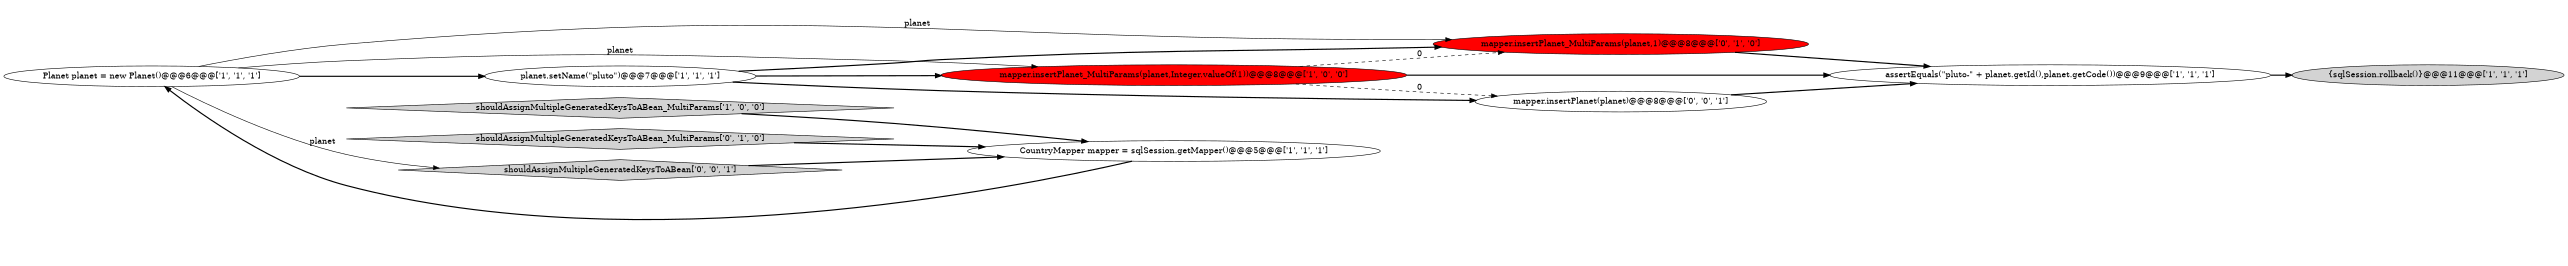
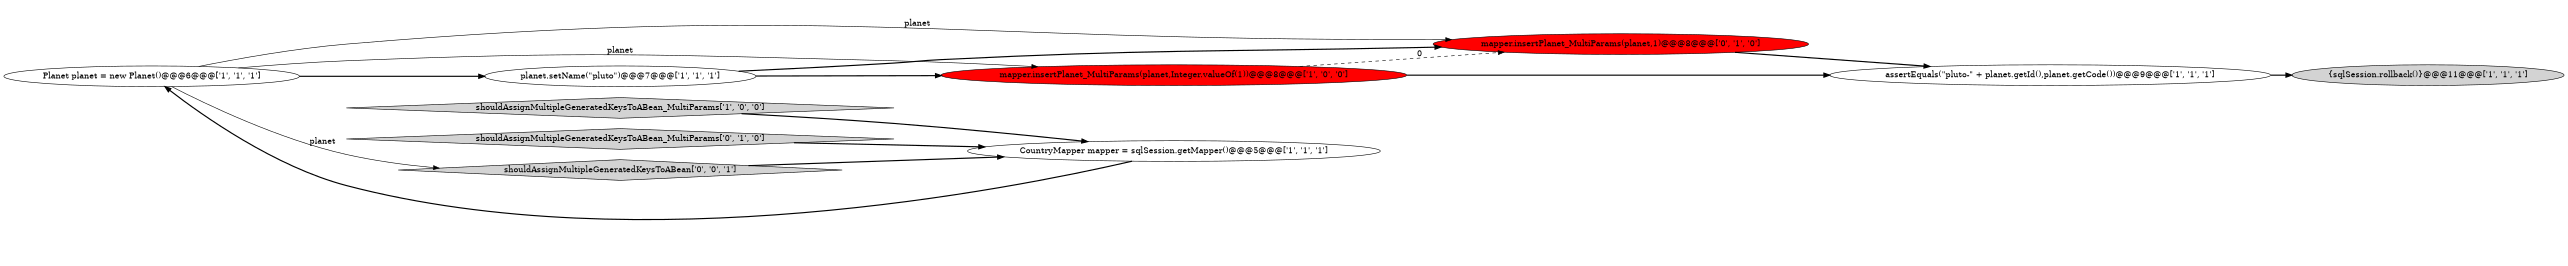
  digraph {
    rankdir=LR
    node [fillcolor=white shape=ellipse style=filled]
    edge [style=bold]
    n1 [fillcolor=lightgray label="{sqlSession.rollback()}@@@11@@@['1', '1', '1']"]
    n2 [label="Planet planet = new Planet()@@@6@@@['1', '1', '1']"]
    n3 [label="planet.setName(\"pluto\")@@@7@@@['1', '1', '1']"]
    n4 [fillcolor=red label="mapper.insertPlanet_MultiParams(planet,1)@@@8@@@['0', '1', '0']"]
    n5 [fillcolor=red label="mapper.insertPlanet_MultiParams(planet,Integer.valueOf(1))@@@8@@@['1', '0', '0']"]
    n6 [fillcolor=lightgray label="shouldAssignMultipleGeneratedKeysToABean['0', '0', '1']" shape=diamond]
-   n7 [label="mapper.insertPlanet(planet)@@@8@@@['0', '0', '1']"]
    n8 [label="assertEquals(\"pluto-\" + planet.getId(),planet.getCode())@@@9@@@['1', '1', '1']"]
    n9 [label="CountryMapper mapper = sqlSession.getMapper()@@@5@@@['1', '1', '1']"]
    n10 [fillcolor=lightgray label="shouldAssignMultipleGeneratedKeysToABean_MultiParams['1', '0', '0']" shape=diamond]
    n11 [fillcolor=lightgray label="shouldAssignMultipleGeneratedKeysToABean_MultiParams['0', '1', '0']" shape=diamond]
    n2 -> n3
    n2 -> n4 [label=planet style=solid]
    n2 -> n5 [label=planet style=solid]
    n2 -> n6 [label=planet style=solid]
    n3 -> n4
    n3 -> n5
-   n3 -> n7
    n4 -> n8
    n5 -> n4 [label=0 style=dashed]
-   n5 -> n7 [label=0 style=dashed]
    n5 -> n8
    n6 -> n9
-   n7 -> n8
    n8 -> n1
    n9 -> n2
    n10 -> n9
    n11 -> n9
  }
